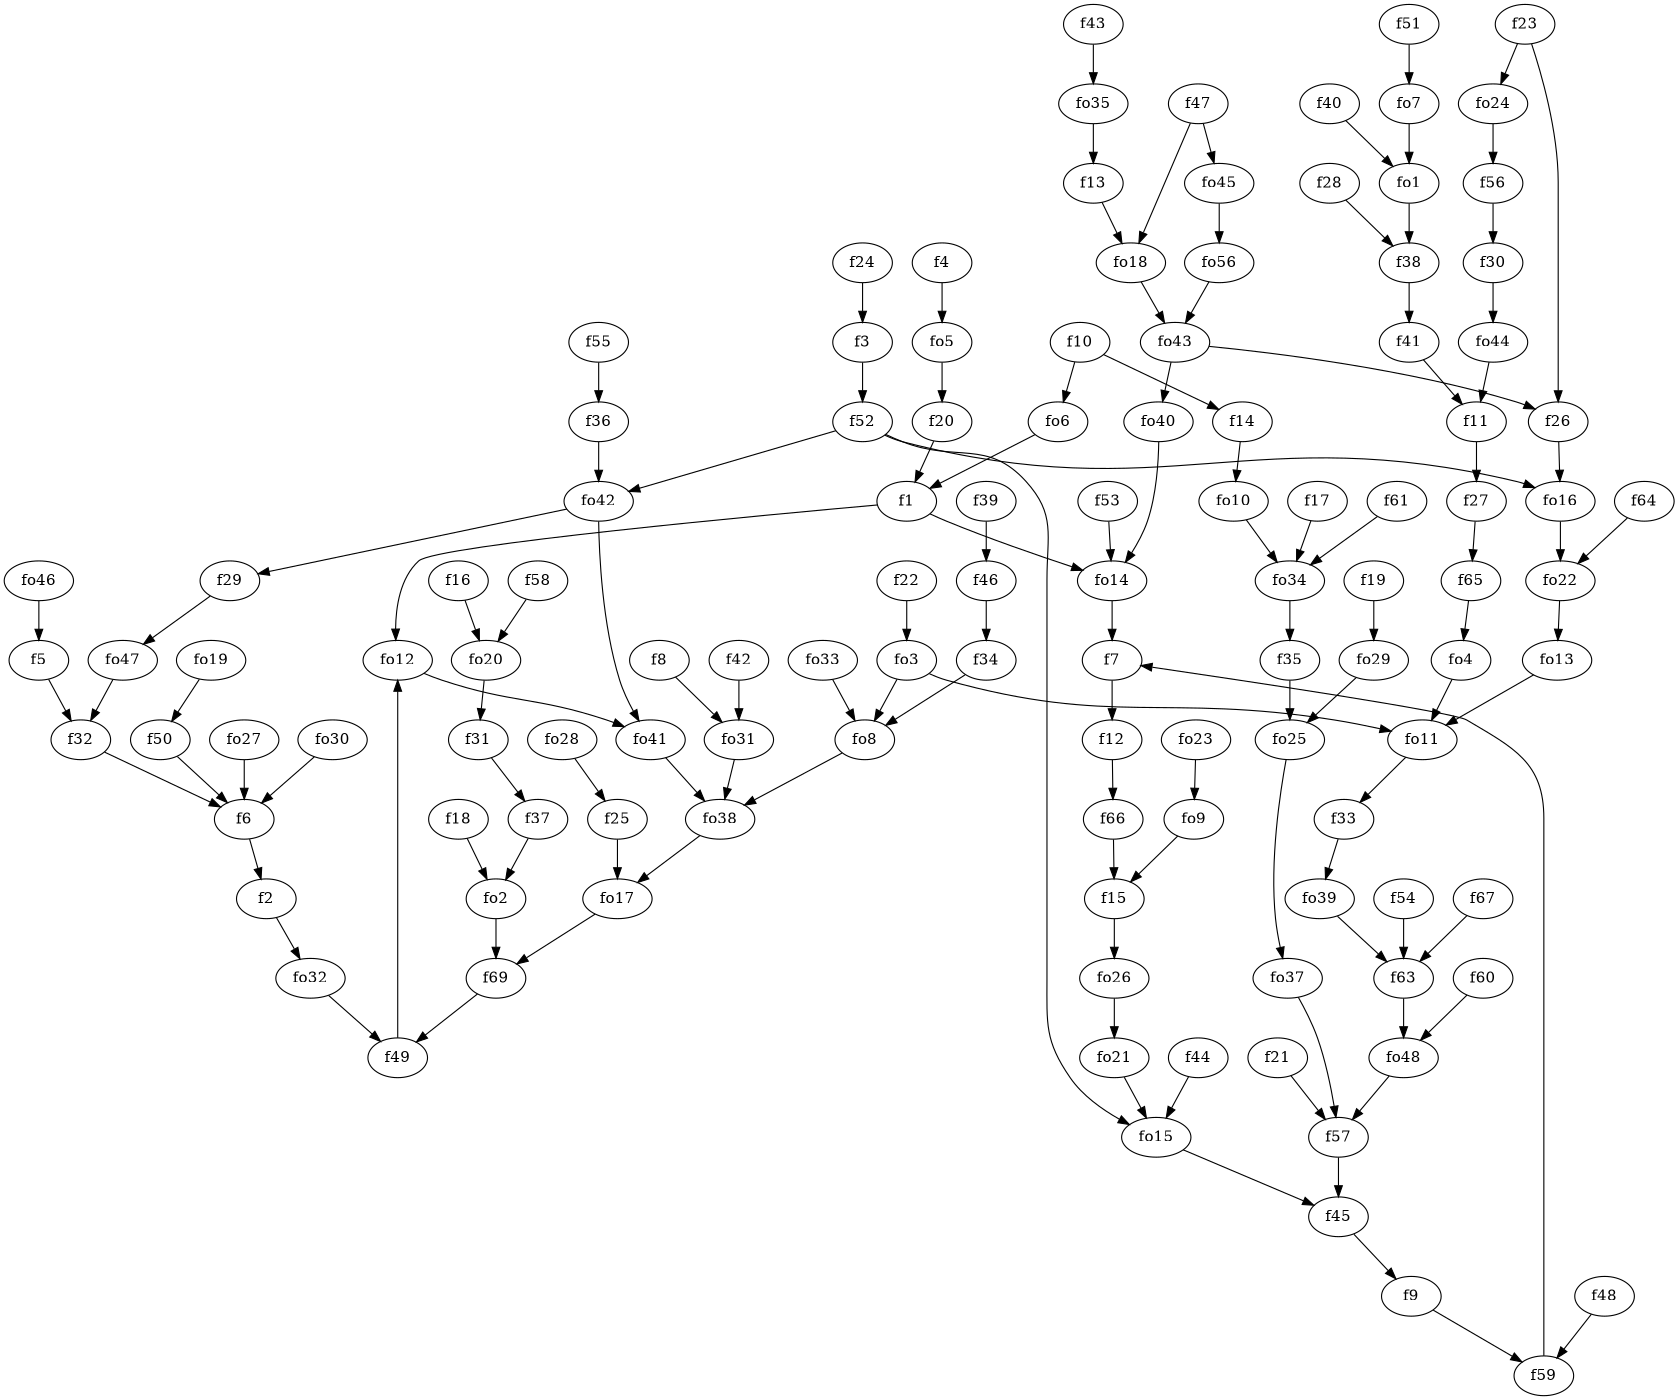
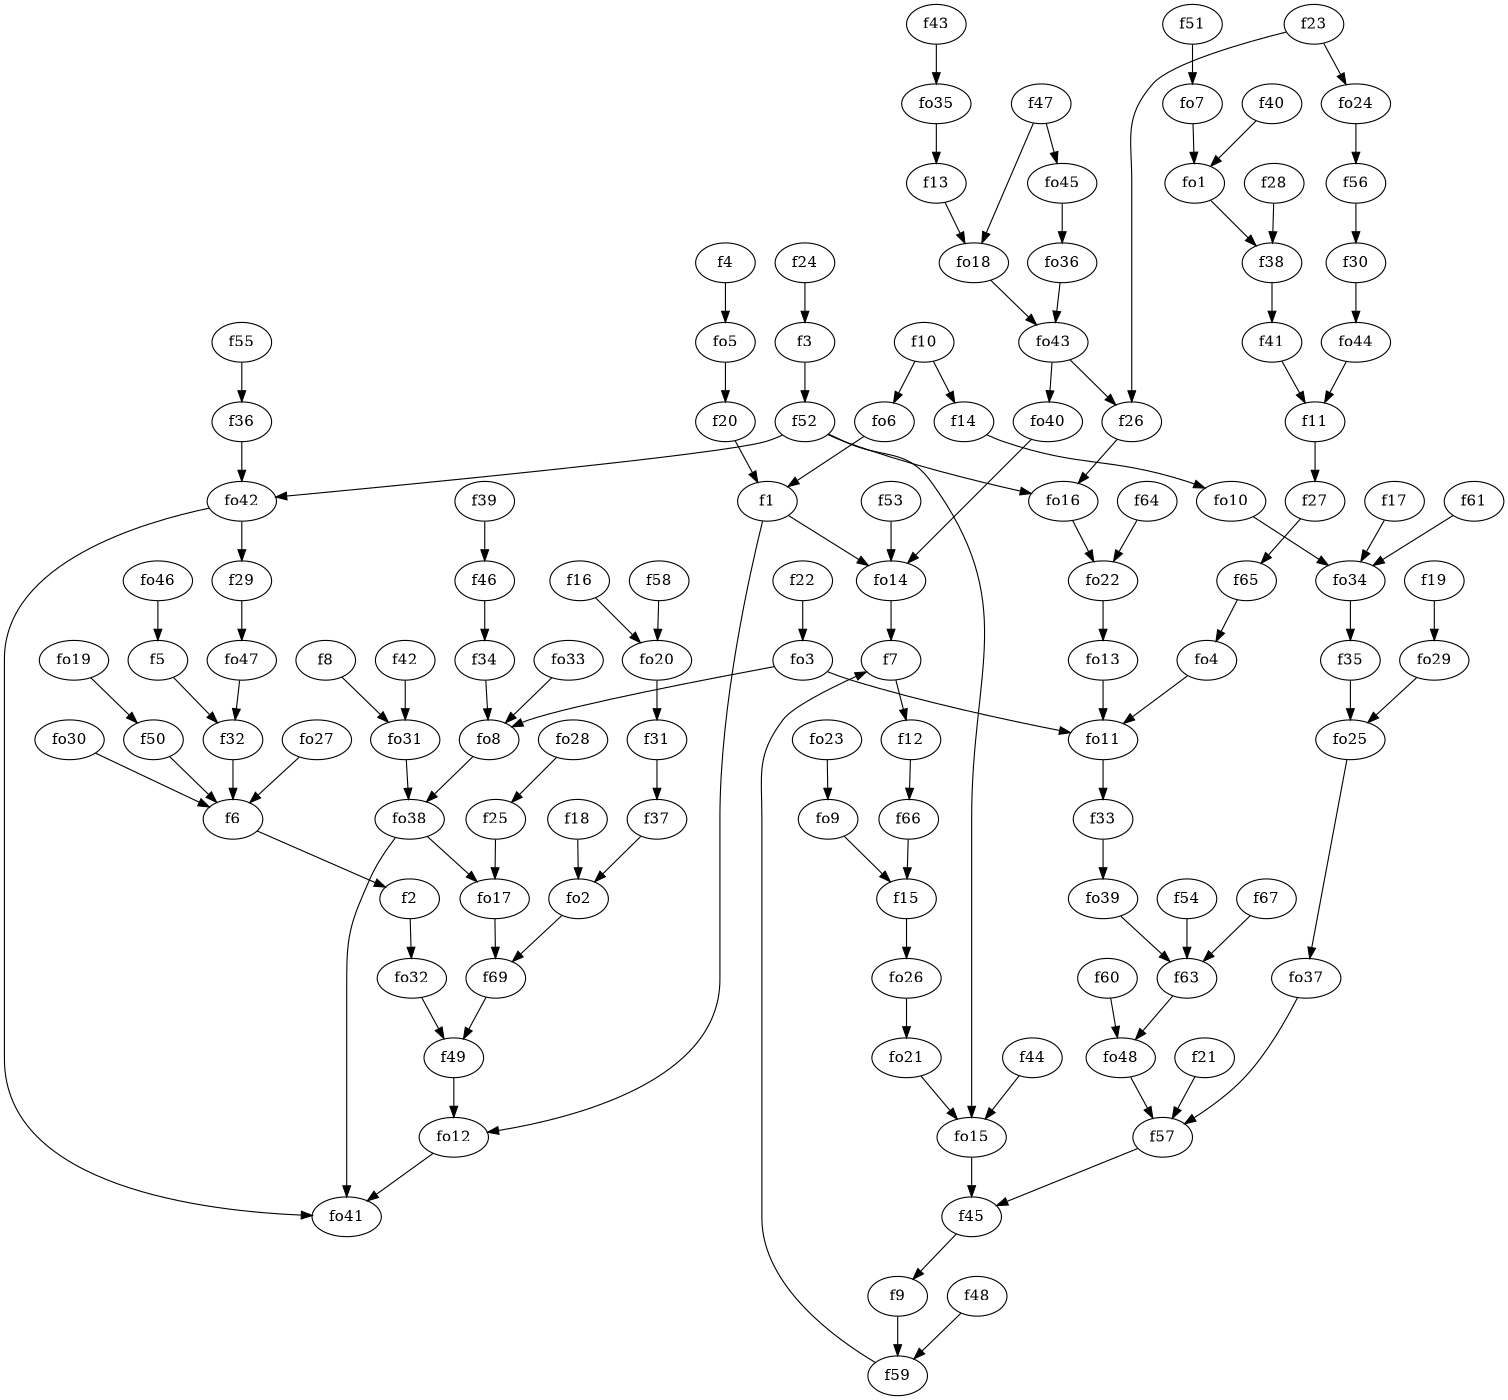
  strict digraph {
    edge [weight=2]
    f1
    fo12
    fo14
    fo41
    f7
    f2
    fo32
    f49
    f3
    f52
    fo16
    fo42
    fo15
    f4
    fo5
    f20
    f5
    f32
    f6
    f12
    f66
    f8
    fo31
    fo33
    fo8
    f9
    f59
    f10
    f14
    fo6
    fo10
    f11
    f27
    f65
    f15
    f13
    fo18
    fo43
    fo34
    fo26
    fo21
    f16
    fo20
    f31
    f17
    f35
    f18
    fo2
    n49 [label=f69]
    f19
    fo29
    fo25
    f21
    f57
    f45
    f22
    fo3
    fo11
    f23
    f26
    fo24
    f56
    f24
    f25
    fo17
    fo22
    fo4
    f28
    f38
    f41
    f29
    fo47
    f30
    fo44
    f37
    f33
    fo39
    f63
    f34
    fo38
    fo37
    f36
    f39
    f46
    f40
    fo1
    f42
    f43
    fo35
    f44
    f47
    fo45
-   fo36 [label=fo56]
+   fo36
    f48
    f50
    f51
    fo7
    f53
    f54
    fo48
    f55
    f58
    f60
    f61
    f64
    fo13
    f67
    fo9
    fo40
    fo19
    fo23
    fo27
    fo28
    fo30
    fo46
    f1 -> fo12
    f1 -> fo14
    fo12 -> fo41
    fo14 -> f7
-   fo41 -> fo38
+   fo38 -> fo41
    f7 -> f12
    f2 -> fo32
    fo32 -> f49
    f49 -> fo12
    f3 -> f52
    f52 -> fo16
    f52 -> fo42
    f52 -> fo15
    fo16 -> fo22
    fo42 -> fo41
    fo42 -> f29
    fo15 -> f45
    f4 -> fo5
    fo5 -> f20
    f20 -> f1
    f5 -> f32
    f32 -> f6
    f6 -> f2
    f12 -> f66
    f66 -> f15
    f8 -> fo31
    fo31 -> fo38
    fo33 -> fo8
    fo8 -> fo38
    f9 -> f59
    f59 -> f7
    f10 -> f14
    f10 -> fo6
    f14 -> fo10
    fo6 -> f1
    fo10 -> fo34
    f11 -> f27
    f27 -> f65
    f65 -> fo4
    f15 -> fo26
    f13 -> fo18
    fo18 -> fo43
    fo43 -> f26
    fo43 -> fo40
    fo34 -> f35
    fo26 -> fo21
    fo21 -> fo15
    f16 -> fo20
    fo20 -> f31
    f31 -> f37
    f17 -> fo34
    f35 -> fo25
    f18 -> fo2
    fo2 -> n49
    n49 -> f49
    f19 -> fo29
    fo29 -> fo25
    fo25 -> fo37
    f21 -> f57
    f57 -> f45
    f45 -> f9
    f22 -> fo3
    fo3 -> fo8
    fo3 -> fo11
    fo11 -> f33
    f23 -> f26
    f23 -> fo24
    f26 -> fo16
    fo24 -> f56
    f56 -> f30
    f24 -> f3
    f25 -> fo17
    fo17 -> n49
    fo22 -> fo13
    fo4 -> fo11
    f28 -> f38
    f38 -> f41
    f41 -> f11
    f29 -> fo47
    fo47 -> f32
    f30 -> fo44
    fo44 -> f11
    f37 -> fo2
    f33 -> fo39
    fo39 -> f63
    f63 -> fo48
    f34 -> fo8
    fo38 -> fo17
    fo37 -> f57
    f36 -> fo42
    f39 -> f46
    f46 -> f34
    f40 -> fo1
    fo1 -> f38
    f42 -> fo31
    f43 -> fo35
    fo35 -> f13
    f44 -> fo15
    f47 -> fo18
    f47 -> fo45
    fo45 -> fo36
    fo36 -> fo43
    f48 -> f59
    f50 -> f6
    f51 -> fo7
    fo7 -> fo1
    f53 -> fo14
    f54 -> f63
    fo48 -> f57
    f55 -> f36
    f58 -> fo20
    f60 -> fo48
    f61 -> fo34
    f64 -> fo22
    fo13 -> fo11
    f67 -> f63
    fo9 -> f15
    fo40 -> fo14
    fo19 -> f50
    fo23 -> fo9
    fo27 -> f6
    fo28 -> f25
    fo30 -> f6
    fo46 -> f5
  }
